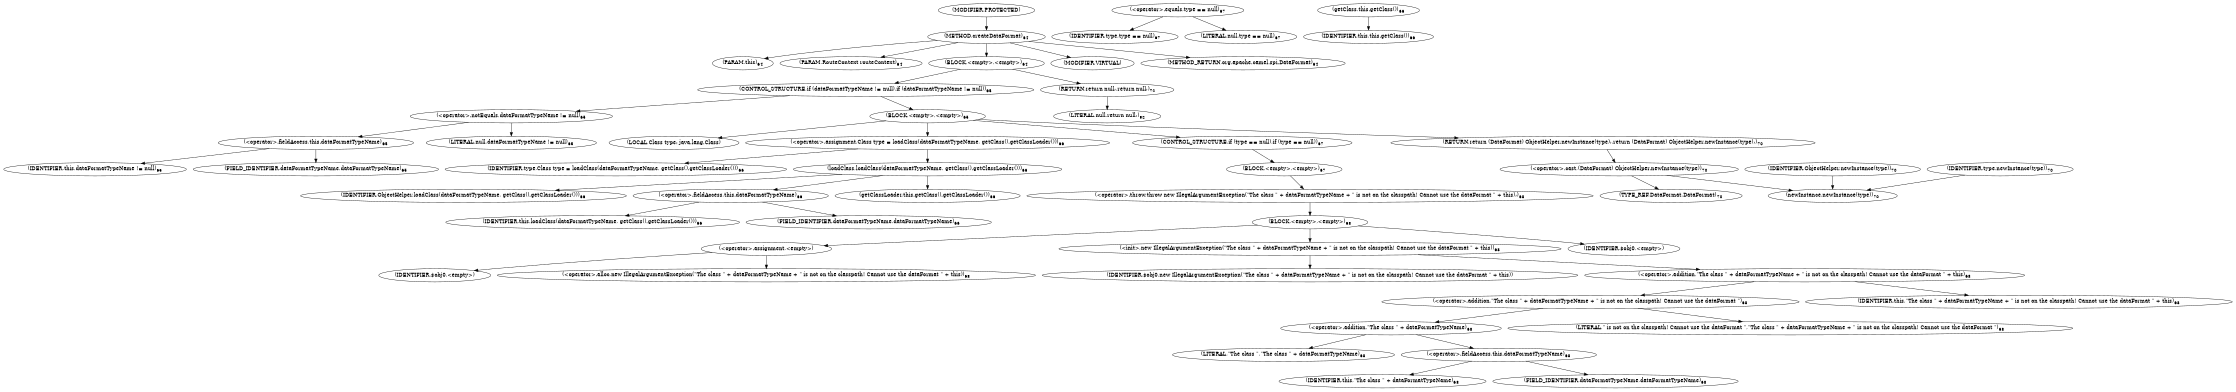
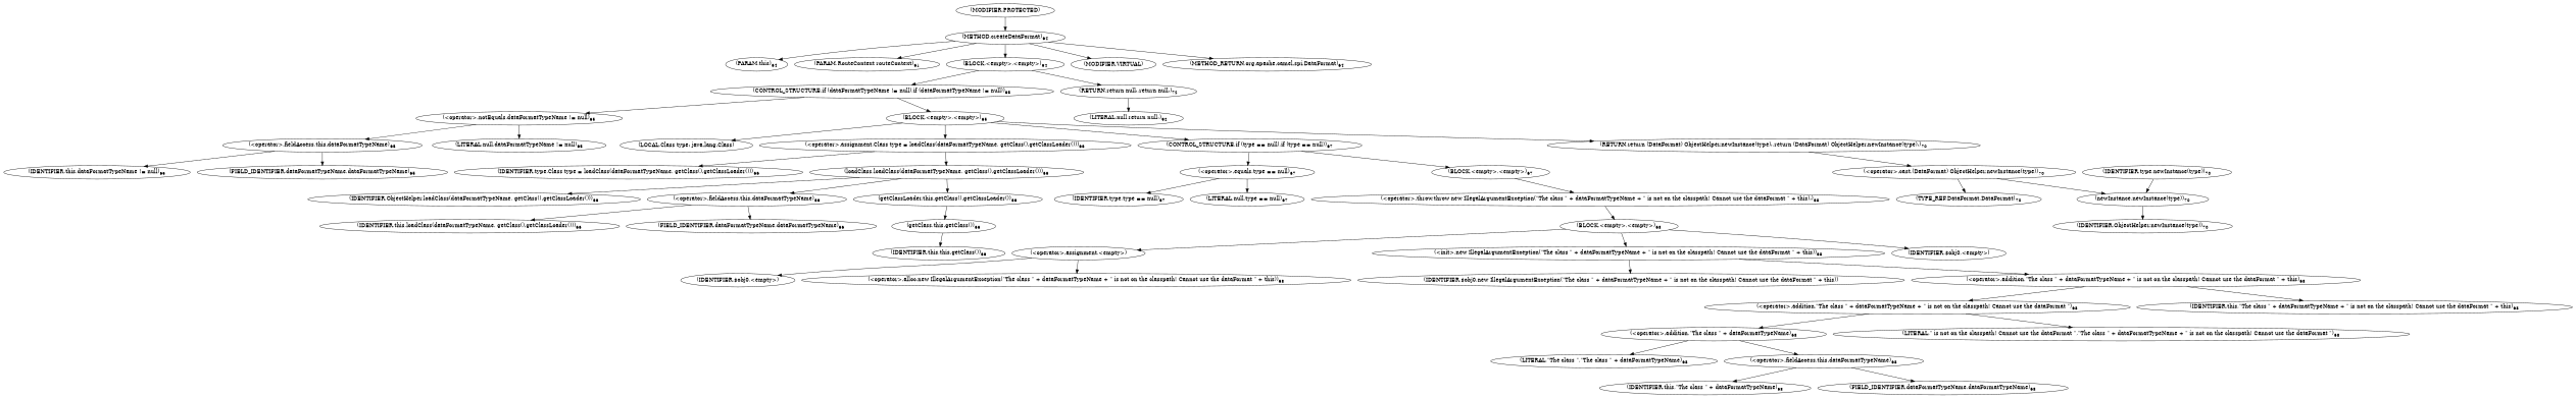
  digraph {
    n1 [label=<(METHOD,createDataFormat)<SUB>64</SUB>>]
    n2 [label=<(PARAM,this)<SUB>64</SUB>>]
-   n3 [label=<(PARAM,RouteContext routeContext)<SUB>64</SUB>>]
+   n3 [label=<(PARAM,RouteContext routeContext)<SUB>61</SUB>>]
    n4 [label=<(BLOCK,&lt;empty&gt;,&lt;empty&gt;)<SUB>64</SUB>>]
    n5 [label=<(MODIFIER,VIRTUAL)>]
    n6 [label=<(METHOD_RETURN,org.apache.camel.spi.DataFormat)<SUB>64</SUB>>]
    n7 [label=<(CONTROL_STRUCTURE,if (dataFormatTypeName != null),if (dataFormatTypeName != null))<SUB>65</SUB>>]
    n8 [label=<(RETURN,return null;,return null;)<SUB>72</SUB>>]
    n9 [label=<(MODIFIER,PROTECTED)>]
    n10 [label=<(&lt;operator&gt;.notEquals,dataFormatTypeName != null)<SUB>65</SUB>>]
    n11 [label=<(BLOCK,&lt;empty&gt;,&lt;empty&gt;)<SUB>65</SUB>>]
    n12 [label=<(LITERAL,null,return null;)<SUB>92</SUB>>]
    n13 [label=<(&lt;operator&gt;.fieldAccess,this.dataFormatTypeName)<SUB>65</SUB>>]
    n14 [label=<(LITERAL,null,dataFormatTypeName != null)<SUB>65</SUB>>]
    n15 [label=<(LOCAL,Class type: java.lang.Class)>]
    n16 [label=<(&lt;operator&gt;.assignment,Class type = loadClass(dataFormatTypeName, getClass().getClassLoader()))<SUB>66</SUB>>]
    n17 [label=<(CONTROL_STRUCTURE,if (type == null),if (type == null))<SUB>67</SUB>>]
    n18 [label=<(RETURN,return (DataFormat) ObjectHelper.newInstance(type);,return (DataFormat) ObjectHelper.newInstance(type);)<SUB>70</SUB>>]
    n19 [label=<(IDENTIFIER,this,dataFormatTypeName != null)<SUB>65</SUB>>]
    n20 [label=<(FIELD_IDENTIFIER,dataFormatTypeName,dataFormatTypeName)<SUB>65</SUB>>]
    n21 [label=<(IDENTIFIER,type,Class type = loadClass(dataFormatTypeName, getClass().getClassLoader()))<SUB>66</SUB>>]
    n22 [label=<(loadClass,loadClass(dataFormatTypeName, getClass().getClassLoader()))<SUB>66</SUB>>]
    n23 [label=<(&lt;operator&gt;.equals,type == null)<SUB>67</SUB>>]
    n24 [label=<(BLOCK,&lt;empty&gt;,&lt;empty&gt;)<SUB>67</SUB>>]
    n25 [label=<(&lt;operator&gt;.cast,(DataFormat) ObjectHelper.newInstance(type))<SUB>70</SUB>>]
    n26 [label=<(IDENTIFIER,ObjectHelper,loadClass(dataFormatTypeName, getClass().getClassLoader()))<SUB>66</SUB>>]
    n27 [label=<(&lt;operator&gt;.fieldAccess,this.dataFormatTypeName)<SUB>66</SUB>>]
    n28 [label=<(getClassLoader,this.getClass().getClassLoader())<SUB>66</SUB>>]
    n29 [label=<(IDENTIFIER,this,loadClass(dataFormatTypeName, getClass().getClassLoader()))<SUB>66</SUB>>]
    n30 [label=<(FIELD_IDENTIFIER,dataFormatTypeName,dataFormatTypeName)<SUB>66</SUB>>]
    n31 [label=<(getClass,this.getClass())<SUB>66</SUB>>]
    n32 [label=<(IDENTIFIER,this,this.getClass())<SUB>66</SUB>>]
    n33 [label=<(IDENTIFIER,type,type == null)<SUB>67</SUB>>]
    n34 [label=<(LITERAL,null,type == null)<SUB>67</SUB>>]
    n35 [label=<(&lt;operator&gt;.throw,throw new IllegalArgumentException(&quot;The class &quot; + dataFormatTypeName + &quot; is not on the classpath! Cannot use the dataFormat &quot; + this);)<SUB>68</SUB>>]
    n36 [label=<(BLOCK,&lt;empty&gt;,&lt;empty&gt;)<SUB>68</SUB>>]
    n37 [label=<(&lt;operator&gt;.assignment,&lt;empty&gt;)>]
    n38 [label=<(&lt;init&gt;,new IllegalArgumentException(&quot;The class &quot; + dataFormatTypeName + &quot; is not on the classpath! Cannot use the dataFormat &quot; + this))<SUB>68</SUB>>]
    n39 [label=<(IDENTIFIER,$obj0,&lt;empty&gt;)>]
    n40 [label=<(IDENTIFIER,$obj0,&lt;empty&gt;)>]
    n41 [label=<(&lt;operator&gt;.alloc,new IllegalArgumentException(&quot;The class &quot; + dataFormatTypeName + &quot; is not on the classpath! Cannot use the dataFormat &quot; + this))<SUB>68</SUB>>]
    n42 [label=<(IDENTIFIER,$obj0,new IllegalArgumentException(&quot;The class &quot; + dataFormatTypeName + &quot; is not on the classpath! Cannot use the dataFormat &quot; + this))>]
    n43 [label=<(&lt;operator&gt;.addition,&quot;The class &quot; + dataFormatTypeName + &quot; is not on the classpath! Cannot use the dataFormat &quot; + this)<SUB>68</SUB>>]
    n44 [label=<(&lt;operator&gt;.addition,&quot;The class &quot; + dataFormatTypeName + &quot; is not on the classpath! Cannot use the dataFormat &quot;)<SUB>68</SUB>>]
    n45 [label=<(IDENTIFIER,this,&quot;The class &quot; + dataFormatTypeName + &quot; is not on the classpath! Cannot use the dataFormat &quot; + this)<SUB>68</SUB>>]
    n46 [label=<(&lt;operator&gt;.addition,&quot;The class &quot; + dataFormatTypeName)<SUB>68</SUB>>]
    n47 [label=<(LITERAL,&quot; is not on the classpath! Cannot use the dataFormat &quot;,&quot;The class &quot; + dataFormatTypeName + &quot; is not on the classpath! Cannot use the dataFormat &quot;)<SUB>68</SUB>>]
    n48 [label=<(LITERAL,&quot;The class &quot;,&quot;The class &quot; + dataFormatTypeName)<SUB>68</SUB>>]
    n49 [label=<(&lt;operator&gt;.fieldAccess,this.dataFormatTypeName)<SUB>68</SUB>>]
    n50 [label=<(IDENTIFIER,this,&quot;The class &quot; + dataFormatTypeName)<SUB>68</SUB>>]
    n51 [label=<(FIELD_IDENTIFIER,dataFormatTypeName,dataFormatTypeName)<SUB>68</SUB>>]
    n52 [label=<(TYPE_REF,DataFormat,DataFormat)<SUB>70</SUB>>]
    n53 [label=<(newInstance,newInstance(type))<SUB>70</SUB>>]
    n54 [label=<(IDENTIFIER,ObjectHelper,newInstance(type))<SUB>70</SUB>>]
    n55 [label=<(IDENTIFIER,type,newInstance(type))<SUB>70</SUB>>]
    n1 -> n2
    n1 -> n3
    n1 -> n4
    n1 -> n5
    n1 -> n6
    n4 -> n7
    n4 -> n8
    n7 -> n10
    n7 -> n11
    n8 -> n12
    n9 -> n1
    n10 -> n13
    n10 -> n14
    n11 -> n15
    n11 -> n16
    n11 -> n17
    n11 -> n18
    n13 -> n19
    n13 -> n20
    n16 -> n21
    n16 -> n22
+   n17 -> n23
    n17 -> n24
    n18 -> n25
    n22 -> n26
    n22 -> n27
    n22 -> n28
    n23 -> n33
    n23 -> n34
    n24 -> n35
    n25 -> n52
    n25 -> n53
    n27 -> n29
    n27 -> n30
+   n28 -> n31
    n31 -> n32
    n35 -> n36
    n36 -> n37
    n36 -> n38
    n36 -> n39
    n37 -> n40
    n37 -> n41
    n38 -> n42
    n38 -> n43
    n43 -> n44
    n43 -> n45
    n44 -> n46
    n44 -> n47
    n46 -> n48
    n46 -> n49
    n49 -> n50
    n49 -> n51
-   n54 -> n53
+   n53 -> n54
    n55 -> n53
  }
